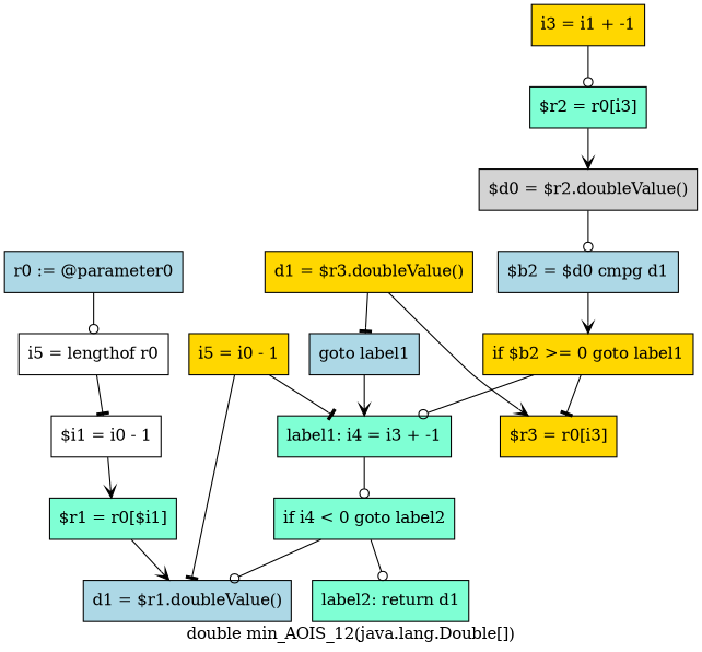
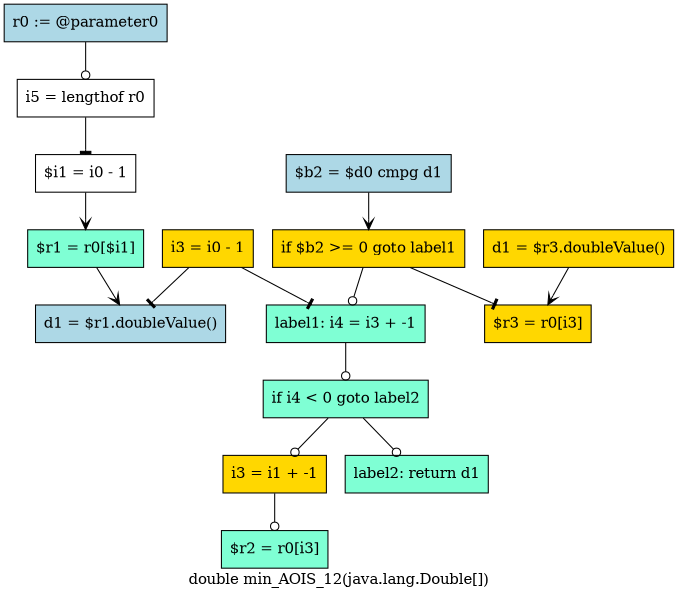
  digraph {
    label="double min_AOIS_12(java.lang.Double[])"
    node [fillcolor=aquamarine shape=box style=filled]
    edge [arrowhead=odot]
    n1 [fillcolor=lightblue label="r0 := @parameter0"]
    n2 [fillcolor=white label="i5 = lengthof r0"]
    n3 [fillcolor=white label="$i1 = i0 - 1"]
    n4 [label="$r1 = r0[$i1]"]
    n5 [fillcolor=lightblue label="d1 = $r1.doubleValue()"]
-   n6 [fillcolor=gold label="i5 = i0 - 1"]
+   n6 [fillcolor=gold label="i3 = i0 - 1"]
    n7 [label="label1: i4 = i3 + -1"]
    n8 [label="if i4 < 0 goto label2"]
    n9 [fillcolor=gold label="i3 = i1 + -1"]
    n10 [label="label2: return d1"]
    n11 [label="$r2 = r0[i3]"]
-   n12 [fillcolor=lightgrey label="$d0 = $r2.doubleValue()"]
    n13 [fillcolor=lightblue label="$b2 = $d0 cmpg d1"]
    n14 [fillcolor=gold label="if $b2 >= 0 goto label1"]
    n15 [fillcolor=gold label="$r3 = r0[i3]"]
    n16 [fillcolor=gold label="d1 = $r3.doubleValue()"]
-   n17 [fillcolor=lightblue label="goto label1"]
    n1 -> n2
    n2 -> n3 [arrowhead=tee]
    n3 -> n4 [arrowhead=vee]
    n4 -> n5 [arrowhead=vee]
    n6 -> n5 [arrowhead=tee]
    n6 -> n7 [arrowhead=tee]
    n7 -> n8
-   n8 -> n5
+   n8 -> n9
    n8 -> n10
    n9 -> n11
-   n11 -> n12 [arrowhead=vee]
-   n12 -> n13
    n13 -> n14 [arrowhead=vee]
    n14 -> n7
    n14 -> n15 [arrowhead=tee]
    n16 -> n15 [arrowhead=vee]
-   n16 -> n17 [arrowhead=tee]
-   n17 -> n7 [arrowhead=vee]
  }
